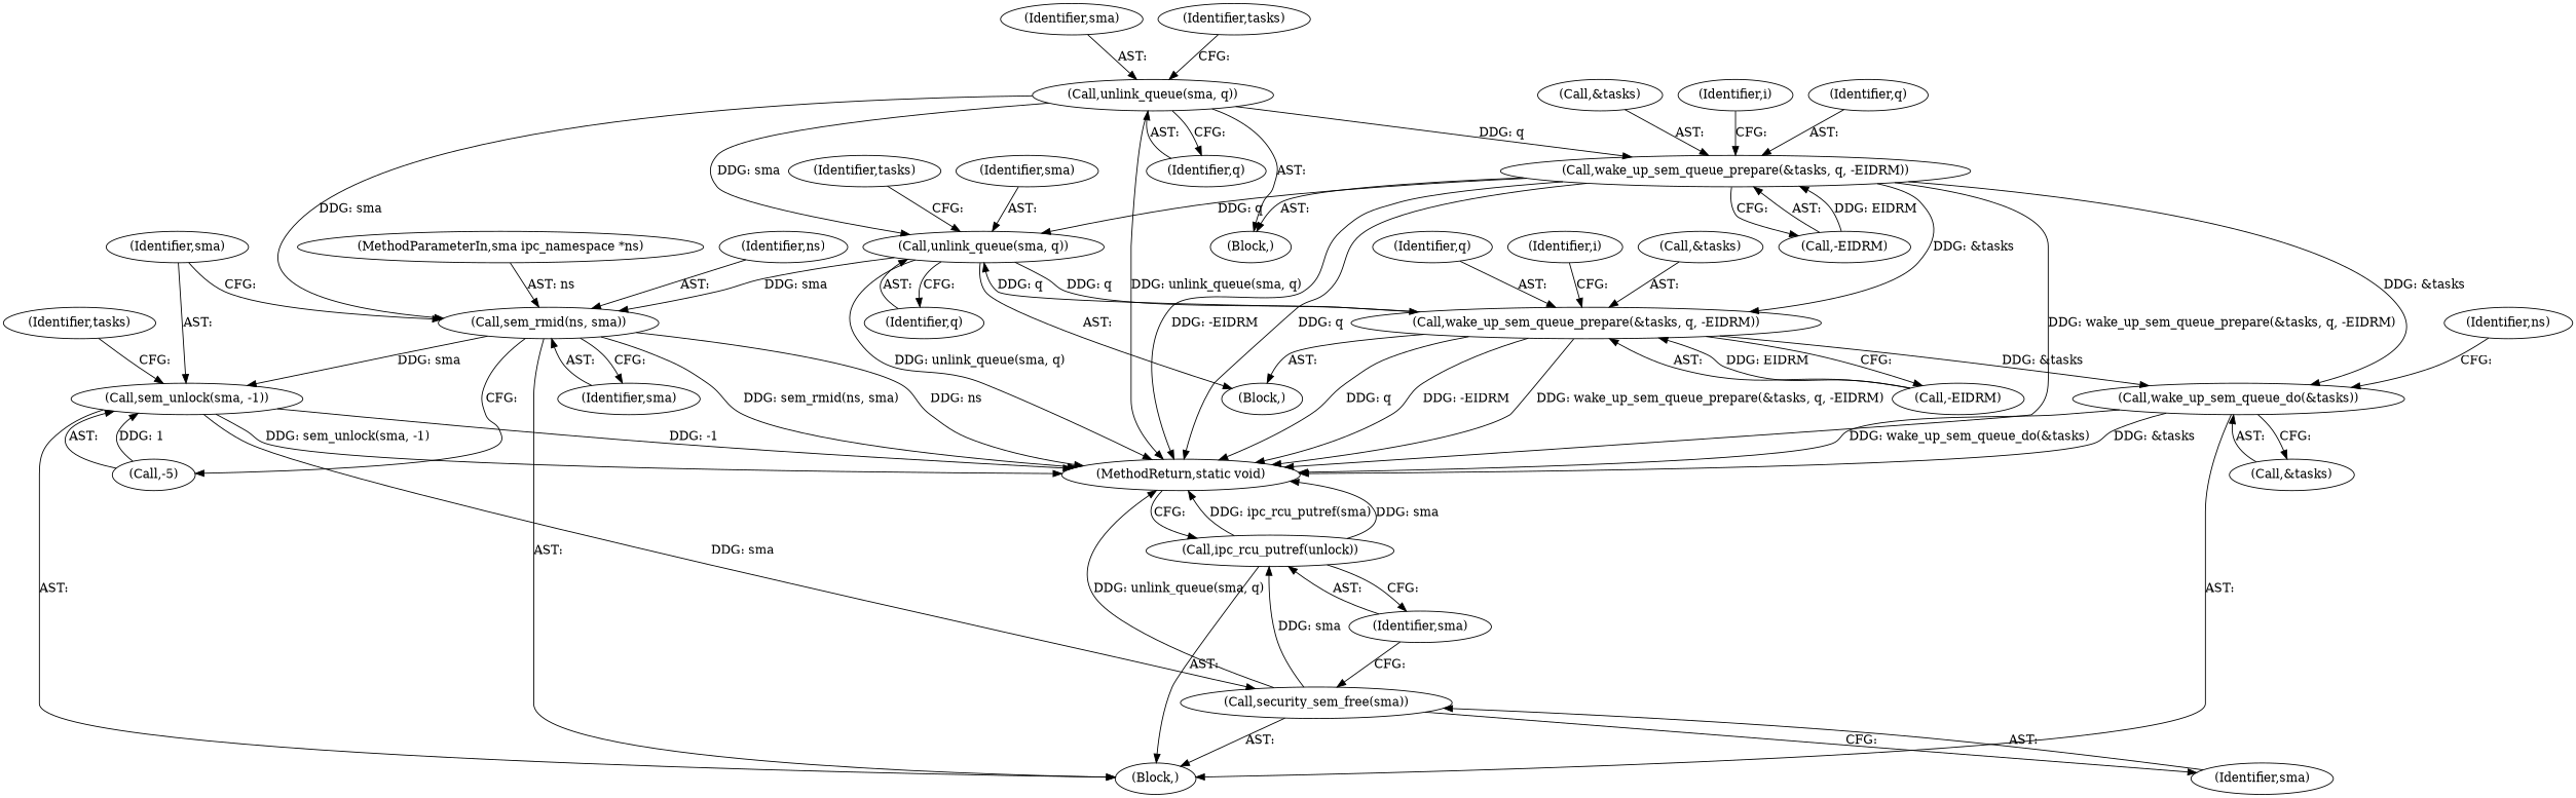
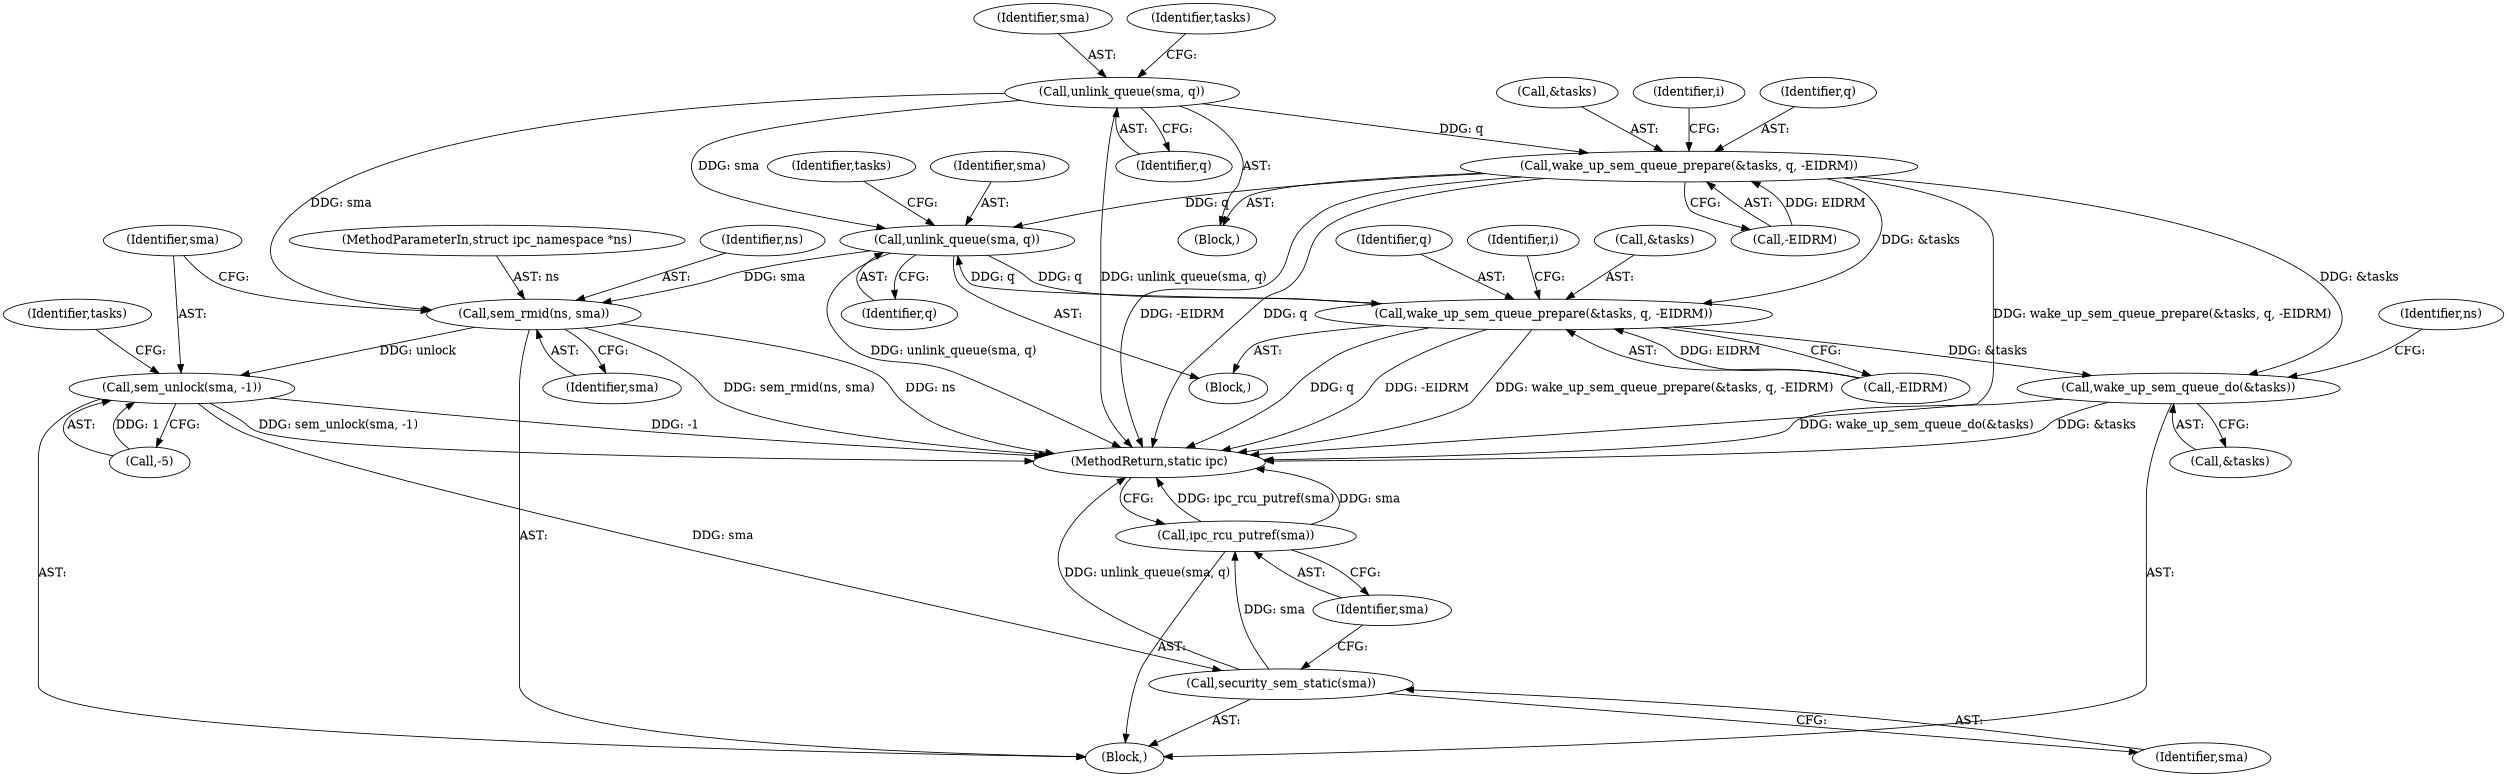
  digraph {
    n1 [label="(Call,unlink_queue(sma, q))"]
    n2 [label="(Call,wake_up_sem_queue_prepare(&tasks, q, -EIDRM))"]
    n3 [label="(Call,unlink_queue(sma, q))"]
    n4 [label="(Call,sem_rmid(ns, sma))"]
-   n5 [label="(MethodReturn,static void)"]
+   n5 [label="(MethodReturn,static ipc)"]
    n6 [label="(Block,)"]
    n7 [label="(Identifier,q)"]
    n8 [label="(Call,wake_up_sem_queue_prepare(&tasks, q, -EIDRM))"]
    n9 [label="(Call,wake_up_sem_queue_do(&tasks))"]
    n10 [label="(Call,-EIDRM)"]
    n11 [label="(Identifier,q)"]
    n12 [label="(Block,)"]
    n13 [label="(Block,)"]
    n14 [label="(Call,sem_unlock(sma, -1))"]
    n15 [label="(Identifier,sma)"]
-   n16 [label="(Call,ipc_rcu_putref(unlock))"]
+   n16 [label="(Call,ipc_rcu_putref(sma))"]
    n17 [label="(Call,-EIDRM)"]
    n18 [label="(Call,&tasks)"]
-   n19 [label="(Call,security_sem_free(sma))"]
+   n19 [label="(Call,security_sem_static(sma))"]
    n20 [label="(Call,-5)"]
    n21 [label="(Identifier,sma)"]
    n22 [label="(Identifier,sma)"]
    n23 [label="(Identifier,i)"]
    n24 [label="(Identifier,tasks)"]
    n25 [label="(Identifier,tasks)"]
    n26 [label="(Identifier,sma)"]
    n27 [label="(Identifier,q)"]
    n28 [label="(Call,&tasks)"]
    n29 [label="(Call,&tasks)"]
    n30 [label="(Identifier,q)"]
    n31 [label="(Identifier,sma)"]
    n32 [label="(Identifier,ns)"]
    n33 [label="(Identifier,sma)"]
    n34 [label="(Identifier,tasks)"]
    n35 [label="(Identifier,i)"]
-   n36 [label="(MethodParameterIn,sma ipc_namespace *ns)"]
+   n36 [label="(MethodParameterIn,struct ipc_namespace *ns)"]
    n37 [label="(Identifier,ns)"]
    n1 -> n2 [label="DDG: q"]
    n1 -> n3 [label="DDG: sma"]
    n1 -> n4 [label="DDG: sma"]
    n1 -> n5 [label="DDG: unlink_queue(sma, q)"]
    n1 -> n6 [label="AST: "]
    n1 -> n7 [label="CFG: "]
    n2 -> n3 [label="DDG: q"]
    n2 -> n5 [label="DDG: q"]
    n2 -> n5 [label="DDG: wake_up_sem_queue_prepare(&tasks, q, -EIDRM)"]
    n2 -> n5 [label="DDG: -EIDRM"]
    n2 -> n6 [label="AST: "]
    n2 -> n8 [label="DDG: &tasks"]
    n2 -> n9 [label="DDG: &tasks"]
    n2 -> n10 [label="CFG: "]
    n3 -> n4 [label="DDG: sma"]
    n3 -> n5 [label="DDG: unlink_queue(sma, q)"]
    n3 -> n8 [label="DDG: q"]
    n3 -> n11 [label="CFG: "]
    n3 -> n12 [label="AST: "]
    n4 -> n5 [label="DDG: sem_rmid(ns, sma)"]
    n4 -> n5 [label="DDG: ns"]
    n4 -> n13 [label="AST: "]
-   n4 -> n14 [label="DDG: sma"]
+   n4 -> n14 [label="DDG: unlock"]
    n4 -> n15 [label="CFG: "]
    n5 -> n16 [label="CFG: "]
    n7 -> n1 [label="AST: "]
    n8 -> n3 [label="DDG: q"]
    n8 -> n5 [label="DDG: q"]
    n8 -> n5 [label="DDG: -EIDRM"]
    n8 -> n5 [label="DDG: wake_up_sem_queue_prepare(&tasks, q, -EIDRM)"]
    n8 -> n9 [label="DDG: &tasks"]
    n8 -> n12 [label="AST: "]
    n8 -> n17 [label="CFG: "]
    n9 -> n5 [label="DDG: &tasks"]
    n9 -> n5 [label="DDG: wake_up_sem_queue_do(&tasks)"]
    n9 -> n13 [label="AST: "]
    n9 -> n18 [label="CFG: "]
    n10 -> n2 [label="AST: "]
    n10 -> n2 [label="DDG: EIDRM"]
    n11 -> n3 [label="AST: "]
    n14 -> n5 [label="DDG: sem_unlock(sma, -1)"]
    n14 -> n5 [label="DDG: -1"]
    n14 -> n13 [label="AST: "]
    n14 -> n19 [label="DDG: sma"]
-   n4 -> n20 [label="CFG: "]
+   n14 -> n20 [label="CFG: "]
    n15 -> n4 [label="AST: "]
    n16 -> n5 [label="DDG: ipc_rcu_putref(sma)"]
    n16 -> n5 [label="DDG: sma"]
    n16 -> n13 [label="AST: "]
    n16 -> n22 [label="CFG: "]
    n17 -> n8 [label="AST: "]
    n17 -> n8 [label="DDG: EIDRM"]
    n18 -> n9 [label="AST: "]
    n19 -> n5 [label="DDG: unlink_queue(sma, q)"]
    n19 -> n13 [label="AST: "]
    n19 -> n16 [label="DDG: sma"]
    n19 -> n21 [label="CFG: "]
    n20 -> n14 [label="AST: "]
    n20 -> n14 [label="DDG: 1"]
    n21 -> n19 [label="AST: "]
    n22 -> n16 [label="AST: "]
    n22 -> n19 [label="CFG: "]
    n23 -> n2 [label="CFG: "]
    n24 -> n3 [label="CFG: "]
    n25 -> n14 [label="CFG: "]
    n26 -> n1 [label="AST: "]
    n27 -> n2 [label="AST: "]
    n28 -> n8 [label="AST: "]
    n29 -> n2 [label="AST: "]
    n30 -> n8 [label="AST: "]
    n31 -> n3 [label="AST: "]
    n32 -> n4 [label="AST: "]
    n33 -> n4 [label="CFG: "]
    n33 -> n14 [label="AST: "]
    n34 -> n1 [label="CFG: "]
    n35 -> n8 [label="CFG: "]
    n36 -> n4 [label="AST: ns"]
    n37 -> n9 [label="CFG: "]
  }
